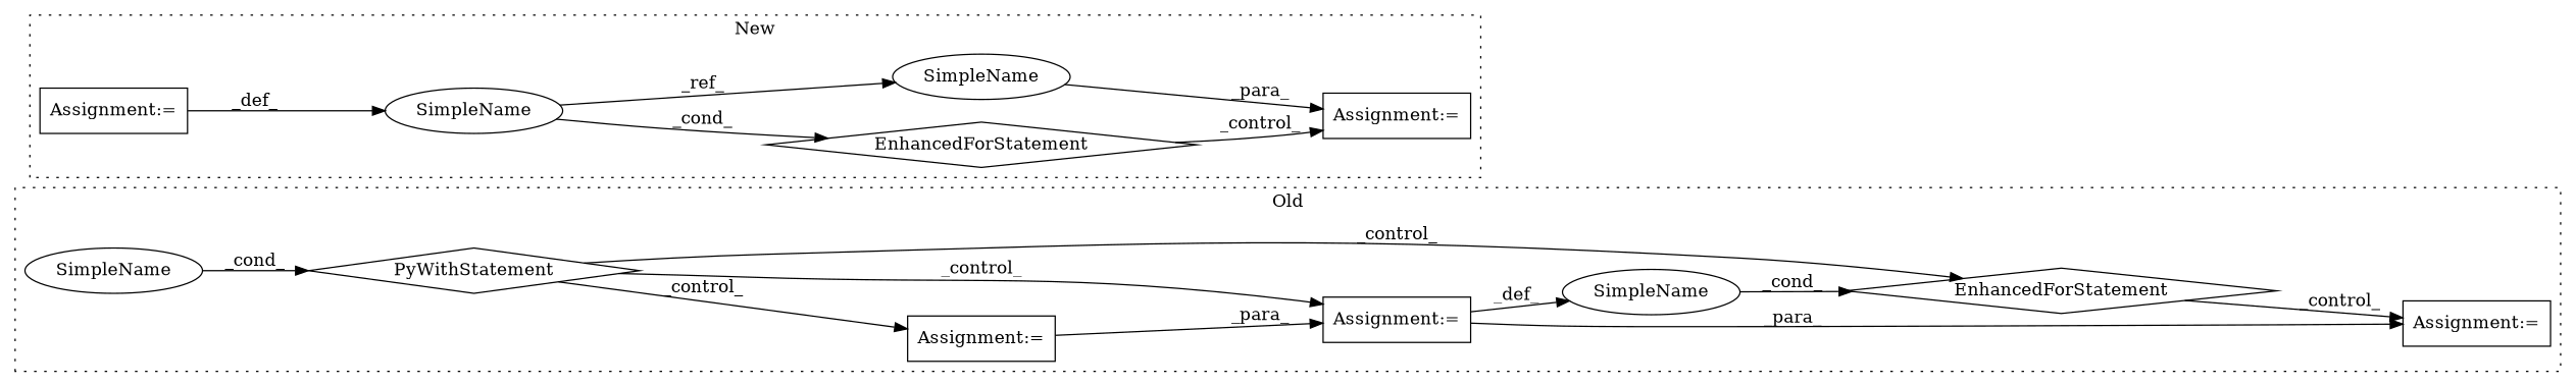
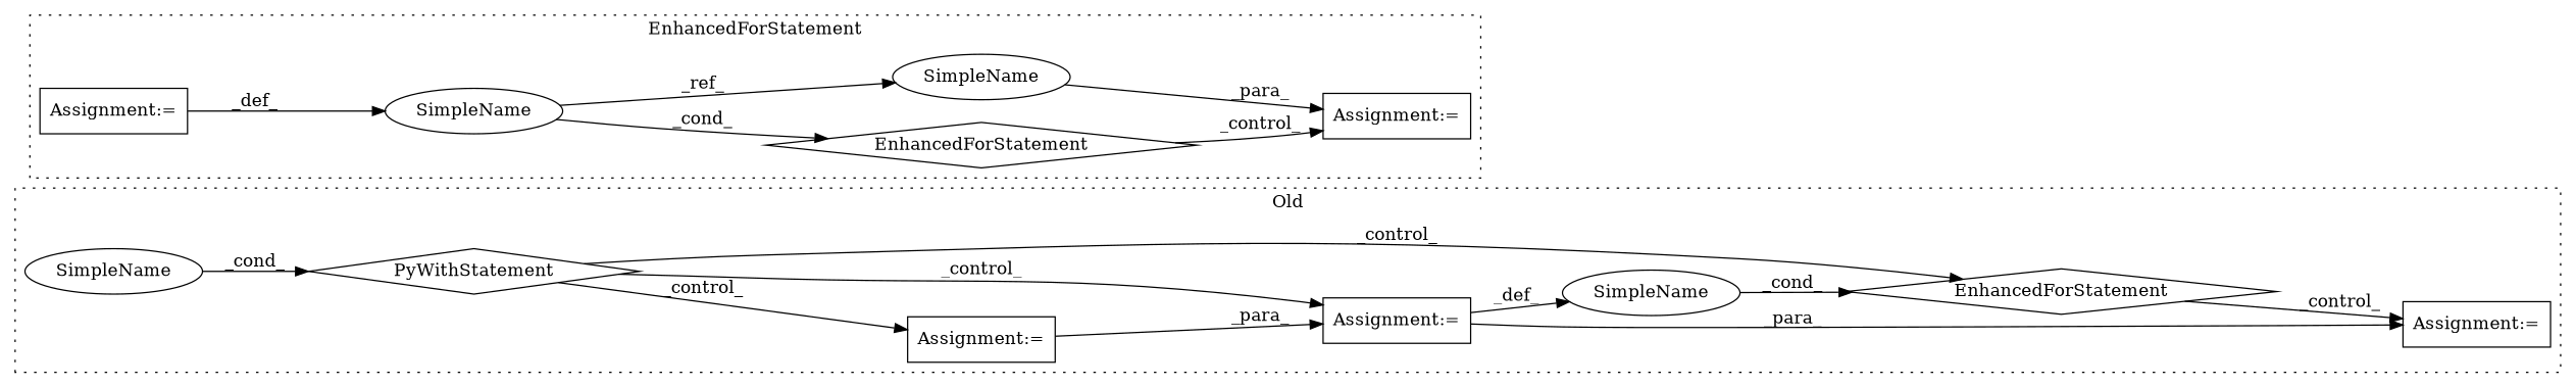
  digraph {
    rankdir=LR
    node [a=7 l="61,2" s="7566,7657" shape=box]
    n1 [a=104 l="10,2" label=PyWithStatement s="7463,7508" shape=diamond]
    n2 [l=1 label="Assignment:=" s=7543]
    n3 [a=42 label=SimpleName shape=ellipse l="" s=""]
    n4 [a=70 label=EnhancedForStatement shape=diamond]
    n5 [l=1 label="Assignment:=" s=11076]
    n6 [a=42 l=7 label=SimpleName s=7631 shape=ellipse]
    n7 [label="Assignment:="]
    n8 [a=70 label=EnhancedForStatement s="11706,11779" shape=diamond]
    n9 [label="Assignment:=" s="11706,11779"]
    n10 [l=1 label="Assignment:=" s=11848]
    n11 [a=42 l=4 label=SimpleName s=11771 shape=ellipse]
    n12 [a=42 l=4 label=SimpleName s=11849 shape=ellipse]
    subgraph cluster_1 {
      label=Old
      style=dotted
      n1
      n2
      n3
      n4
      n5
      n6
      n7
    }
    subgraph cluster_2 {
-     label=New
+     label=EnhancedForStatement
      style=dotted
      n8
      n9
      n10
      n11
      n12
    }
    n1 -> n2 [label=_control_]
    n1 -> n4 [label=_control_]
    n1 -> n7 [label=_control_]
    n2 -> n7 [label=_para_]
    n3 -> n1 [label=_cond_]
    n4 -> n5 [label=_control_]
    n6 -> n4 [label=_cond_]
    n7 -> n5 [label=_para_]
    n7 -> n6 [label=_def_]
    n8 -> n10 [label=_control_]
    n9 -> n11 [label=_def_]
    n11 -> n8 [label=_cond_]
    n11 -> n12 [label=_ref_]
    n12 -> n10 [label=_para_]
  }
